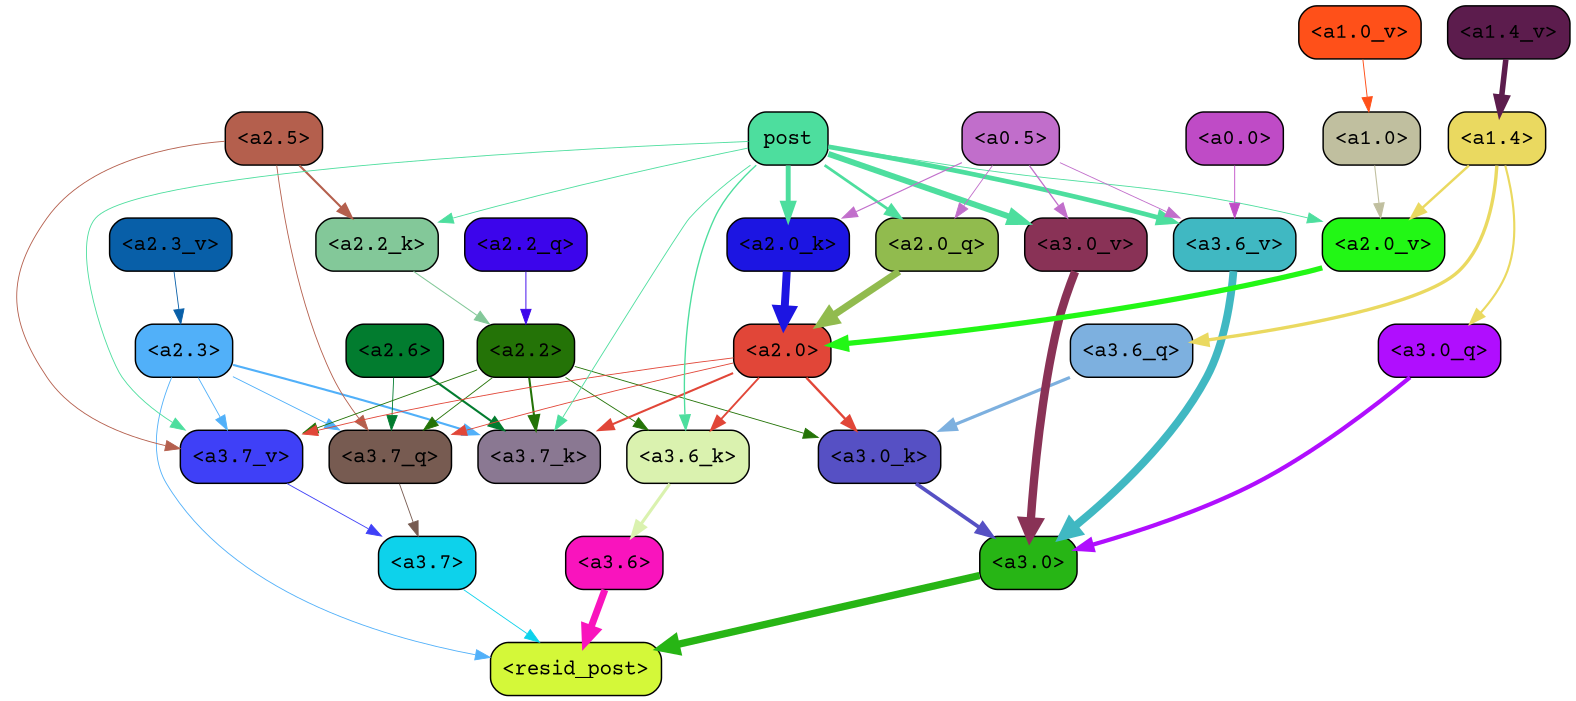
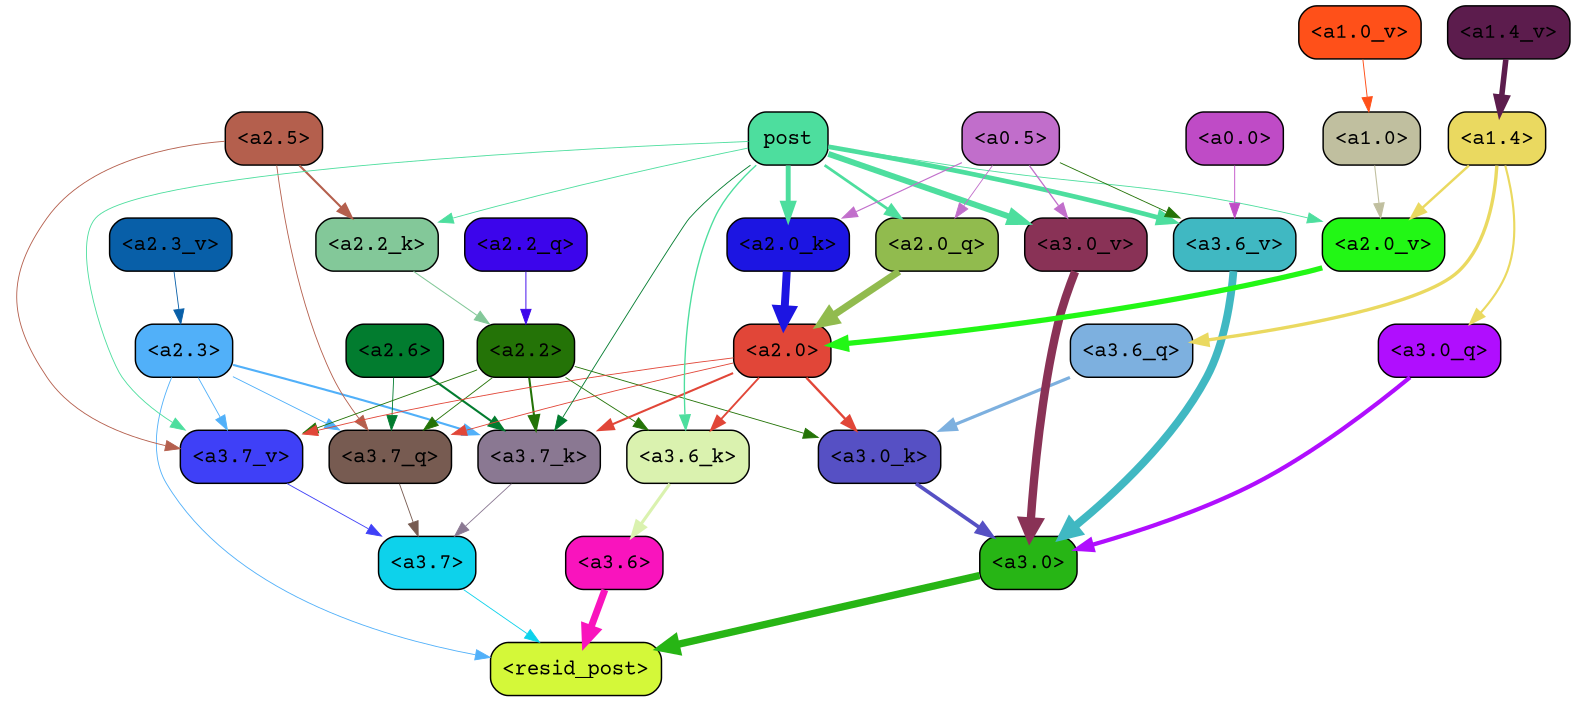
  strict digraph {
    fontname="Courier Prime"
    splines=true
    node [color=black fontname="Courier Prime" shape=box style="filled, rounded"]
    edge [color="#4dde9e" fontname="Courier Prime" penwidth=0.6]
    "<a3.7>" [fillcolor="#0dd2eb"]
    "<resid_post>" [fillcolor="#d4f839"]
    "<a3.6>" [fillcolor="#f914bd"]
    "<a3.0>" [fillcolor="#27b515"]
    "<a2.3>" [fillcolor="#51b0f9"]
    "<a3.7_q>" [fillcolor="#775b51"]
    "<a3.7_k>" [fillcolor="#8a7892"]
    "<a3.7_v>" [fillcolor="#3f40f7"]
    "<a3.6_q>" [fillcolor="#7db0df"]
    "<a3.0_k>" [fillcolor="#5650c4"]
    "<a3.0_q>" [fillcolor="#b00efe"]
    "<a3.6_k>" [fillcolor="#daf2af"]
    "<a3.6_v>" [fillcolor="#40b8c2"]
    "<a3.0_v>" [fillcolor="#893256"]
    "<a2.6>" [fillcolor="#027c2f"]
    "<a2.5>" [fillcolor="#b45f4d"]
    "<a2.2_k>" [fillcolor="#83c899"]
    "<a2.2>" [fillcolor="#247307"]
    "<a2.0>" [fillcolor="#e14638"]
    "<a1.4>" [fillcolor="#ead960"]
    "<a2.0_v>" [fillcolor="#22f715"]
    n22 [fillcolor="#4dde9e" label=post]
    "<a2.0_q>" [fillcolor="#91bb4e"]
    "<a2.0_k>" [fillcolor="#1c15e2"]
    "<a0.5>" [fillcolor="#c16ecb"]
    "<a0.0>" [fillcolor="#bf4bc6"]
    "<a2.2_q>" [fillcolor="#3c05eb"]
    "<a2.3_v>" [fillcolor="#085fa8"]
    "<a1.0>" [fillcolor="#c0bf9f"]
    "<a1.4_v>" [fillcolor="#5c1c4d"]
    "<a1.0_v>" [fillcolor="#ff5019"]
    "<a3.7>" -> "<resid_post>" [color="#0dd2eb"]
    "<a3.6>" -> "<resid_post>" [color="#f914bd" penwidth=4.749041676521301]
    "<a3.0>" -> "<resid_post>" [color="#27b515" penwidth=5.004215121269226]
    "<a2.3>" -> "<resid_post>" [color="#51b0f9"]
    "<a2.3>" -> "<a3.7_q>" [color="#51b0f9"]
    "<a2.3>" -> "<a3.7_k>" [color="#51b0f9" penwidth=1.4391854107379913]
    "<a2.3>" -> "<a3.7_v>" [color="#51b0f9"]
    "<a3.7_q>" -> "<a3.7>" [color="#775b51"]
+   "<a3.7_k>" -> "<a3.7>" [color="#8a7892"]
    "<a3.7_v>" -> "<a3.7>" [color="#3f40f7"]
    "<a3.6_q>" -> "<a3.0_k>" [color="#7db0df" penwidth=2.160832464694977]
    "<a3.0_k>" -> "<a3.0>" [color="#5650c4" penwidth=2.520303964614868]
    "<a3.0_q>" -> "<a3.0>" [color="#b00efe" penwidth=2.870753765106201]
    "<a3.6_k>" -> "<a3.6>" [color="#daf2af" penwidth=2.13908451795578]
    "<a3.6_v>" -> "<a3.0>" [color="#40b8c2" penwidth=5.297133803367615]
    "<a3.0_v>" -> "<a3.0>" [color="#893256" penwidth=5.680712580680847]
    "<a2.6>" -> "<a3.7_q>" [color="#027c2f"]
    "<a2.6>" -> "<a3.7_k>" [color="#027c2f" penwidth=1.4180794060230255]
    "<a2.5>" -> "<a3.7_q>" [color="#b45f4d"]
    "<a2.5>" -> "<a3.7_v>" [color="#b45f4d"]
    "<a2.5>" -> "<a2.2_k>" [color="#b45f4d" penwidth=1.4281435310840607]
    "<a2.2_k>" -> "<a2.2>" [color="#83c899" penwidth=0.7060726433992386]
    "<a2.2>" -> "<a3.7_q>" [color="#247307"]
    "<a2.2>" -> "<a3.7_k>" [color="#247307" penwidth=1.3982512056827545]
    "<a2.2>" -> "<a3.7_v>" [color="#247307"]
    "<a2.2>" -> "<a3.0_k>" [color="#247307"]
    "<a2.2>" -> "<a3.6_k>" [color="#247307"]
    "<a2.0>" -> "<a3.7_q>" [color="#e14638"]
    "<a2.0>" -> "<a3.7_k>" [color="#e14638" penwidth=1.404832512140274]
    "<a2.0>" -> "<a3.7_v>" [color="#e14638"]
    "<a2.0>" -> "<a3.0_k>" [color="#e14638" penwidth=1.6207245588302612]
    "<a2.0>" -> "<a3.6_k>" [color="#e14638" penwidth=1.2708758115768433]
    "<a1.4>" -> "<a3.6_q>" [color="#ead960" penwidth=2.289449453353882]
    "<a1.4>" -> "<a3.0_q>" [color="#ead960" penwidth=1.4600623846054077]
    "<a1.4>" -> "<a2.0_v>" [color="#ead960" penwidth=1.676277220249176]
    "<a2.0_v>" -> "<a2.0>" [color="#22f715" penwidth=3.56003999710083]
-   n22 -> "<a3.7_k>"
+   n22 -> "<a3.7_k>" [color="#027c2f"]
    n22 -> "<a3.7_v>"
    n22 -> "<a3.6_k>" [penwidth=0.9291638135910034]
    n22 -> "<a3.6_v>" [penwidth=3.1808209121227264]
    n22 -> "<a3.0_v>" [penwidth=4.036660343408585]
    n22 -> "<a2.2_k>"
    n22 -> "<a2.0_v>"
    n22 -> "<a2.0_q>" [penwidth=1.8821641206741333]
    n22 -> "<a2.0_k>" [penwidth=3.3375256061553955]
    "<a2.0_q>" -> "<a2.0>" [color="#91bb4e" penwidth=4.795779317617416]
    "<a2.0_k>" -> "<a2.0>" [color="#1c15e2" penwidth=5.401692286133766]
-   "<a0.5>" -> "<a3.6_v>" [color="#c16ecb"]
+   "<a0.5>" -> "<a3.6_v>" [color="#247307"]
    "<a0.5>" -> "<a3.0_v>" [color="#c16ecb" penwidth=0.8798569142818451]
    "<a0.5>" -> "<a2.0_q>" [color="#c16ecb"]
    "<a0.5>" -> "<a2.0_k>" [color="#c16ecb" penwidth=0.7782440185546875]
    "<a0.0>" -> "<a3.6_v>" [color="#bf4bc6"]
    "<a2.2_q>" -> "<a2.2>" [color="#3c05eb" penwidth=0.6392357051372528]
    "<a2.3_v>" -> "<a2.3>" [color="#085fa8"]
    "<a1.0>" -> "<a2.0_v>" [color="#c0bf9f" penwidth=0.7355214953422546]
    "<a1.4_v>" -> "<a1.4>" [color="#5c1c4d" penwidth=3.7673035860061646]
    "<a1.0_v>" -> "<a1.0>" [color="#ff5019" penwidth=0.6493047475814819]
  }
